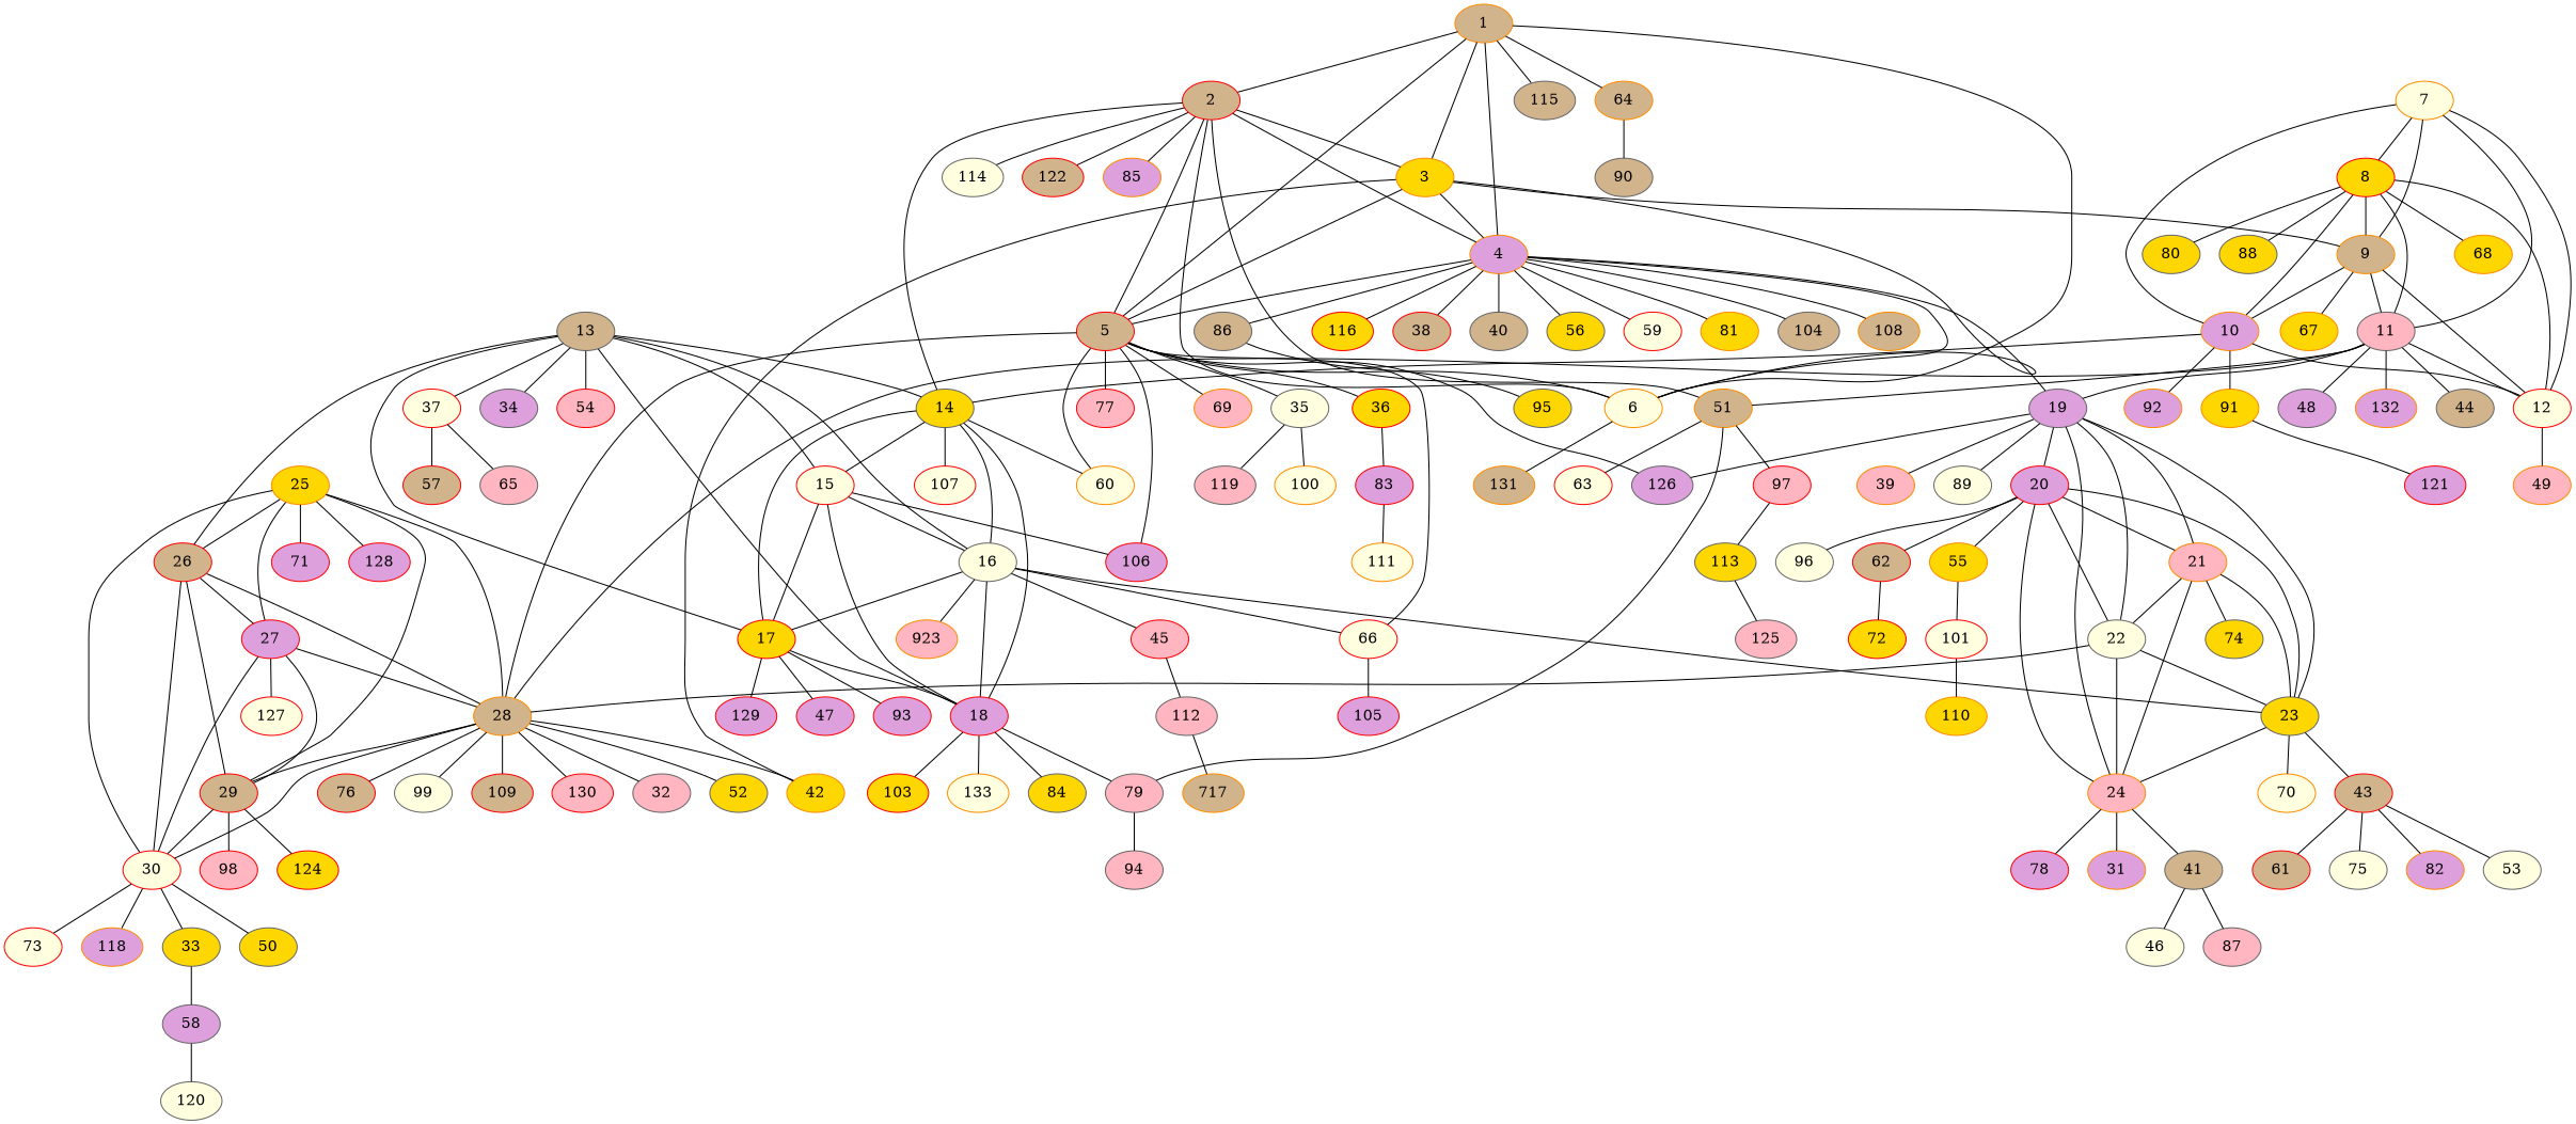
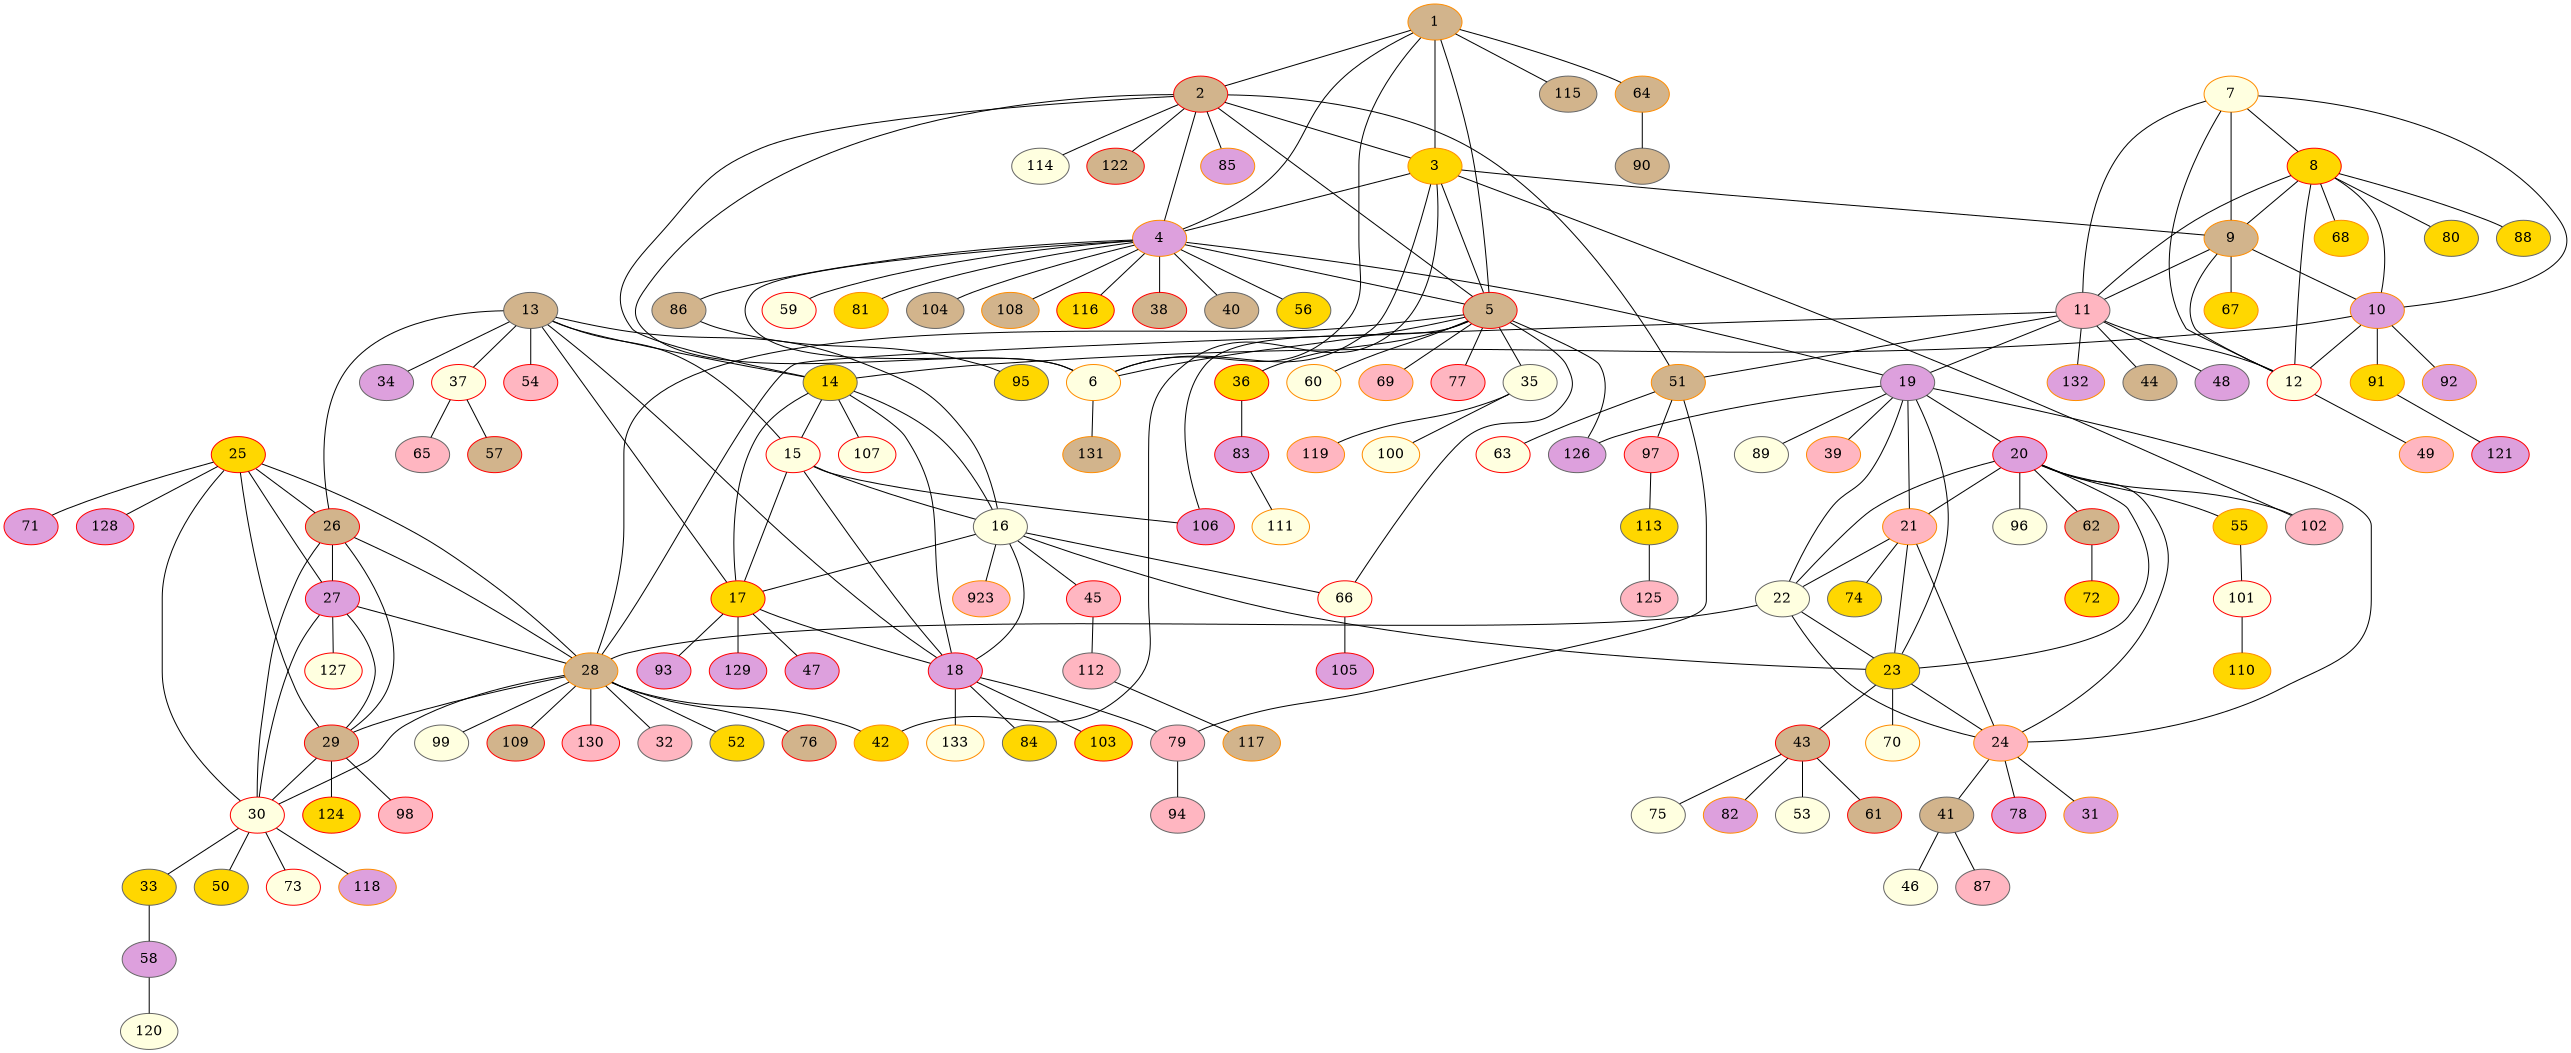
  graph {
    node [color=red fillcolor=lightyellow style=filled]
    1 [color=darkorange fillcolor=tan]
    2 [fillcolor=tan]
    3 [color=darkorange fillcolor=gold]
    4 [color=darkorange fillcolor=plum]
    5 [fillcolor=tan]
    6 [color=darkorange]
    64 [color=darkorange fillcolor=tan]
    115 [color=gray40 fillcolor=tan]
    14 [color=gray40 fillcolor=gold]
    51 [color=darkorange fillcolor=tan]
    85 [color=darkorange fillcolor=plum]
    114 [color=gray40]
    122 [fillcolor=tan]
    9 [color=darkorange fillcolor=tan]
    42 [color=darkorange fillcolor=gold]
+   102 [color=gray40 fillcolor=lightpink]
    19 [color=gray40 fillcolor=plum]
    38 [fillcolor=tan]
    40 [color=gray40 fillcolor=tan]
    56 [color=gray40 fillcolor=gold]
    59
    81 [color=darkorange fillcolor=gold]
    86 [color=gray40 fillcolor=tan]
    104 [color=gray40 fillcolor=tan]
    108 [color=darkorange fillcolor=tan]
    116 [fillcolor=gold]
    28 [color=darkorange fillcolor=tan]
    35 [color=gray40]
    36 [fillcolor=gold]
    60 [color=darkorange]
    66
    69 [color=darkorange fillcolor=lightpink]
    77 [fillcolor=lightpink]
    106 [fillcolor=plum]
    126 [color=gray40 fillcolor=plum]
    131 [color=darkorange fillcolor=tan]
    90 [color=gray40 fillcolor=tan]
    15
    16 [color=gray40]
    17 [fillcolor=gold]
    18 [fillcolor=plum]
    107
    79 [color=gray40 fillcolor=lightpink]
    63
    97 [fillcolor=lightpink]
    10 [color=darkorange fillcolor=plum]
    11 [color=gray40 fillcolor=lightpink]
    12
    67 [color=darkorange fillcolor=gold]
    23 [color=gray40 fillcolor=gold]
    20 [fillcolor=plum]
    21 [color=darkorange fillcolor=lightpink]
    22 [color=gray40]
    24 [color=darkorange fillcolor=lightpink]
    39 [color=darkorange fillcolor=lightpink]
    89 [color=gray40]
    95 [color=gray40 fillcolor=gold]
    29 [fillcolor=tan]
    30
    32 [color=gray40 fillcolor=lightpink]
    52 [color=gray40 fillcolor=gold]
    76 [fillcolor=tan]
    99 [color=gray40]
    109 [fillcolor=tan]
    130 [fillcolor=lightpink]
    100 [color=darkorange]
-   119 [color=gray40 fillcolor=lightpink]
+   119 [color=darkorange fillcolor=lightpink]
    83 [fillcolor=plum]
    105 [fillcolor=plum]
    7 [color=darkorange]
    8 [fillcolor=gold]
    68 [color=darkorange fillcolor=gold]
    80 [color=gray40 fillcolor=gold]
    88 [color=gray40 fillcolor=gold]
    91 [color=darkorange fillcolor=gold]
    92 [color=darkorange fillcolor=plum]
    44 [color=gray40 fillcolor=tan]
    48 [color=gray40 fillcolor=plum]
    132 [color=darkorange fillcolor=plum]
    49 [color=darkorange fillcolor=lightpink]
    121 [fillcolor=plum]
    13 [color=gray40 fillcolor=tan]
    26 [fillcolor=tan]
    34 [color=gray40 fillcolor=plum]
    37
    54 [fillcolor=lightpink]
    45 [fillcolor=lightpink]
    n88 [color=darkorange fillcolor=lightpink label=923]
    47 [fillcolor=plum]
    93 [fillcolor=plum]
    129 [fillcolor=plum]
    84 [color=gray40 fillcolor=gold]
    103 [fillcolor=gold]
    133 [color=darkorange]
    27 [fillcolor=plum]
    57 [fillcolor=tan]
    65 [color=gray40 fillcolor=lightpink]
    43 [fillcolor=tan]
    70 [color=darkorange]
    112 [color=gray40 fillcolor=lightpink]
    94 [color=gray40 fillcolor=lightpink]
    55 [color=darkorange fillcolor=gold]
    62 [fillcolor=tan]
    96 [color=gray40]
    74 [color=gray40 fillcolor=gold]
    31 [color=darkorange fillcolor=plum]
    41 [color=gray40 fillcolor=tan]
    78 [fillcolor=plum]
    101
    72 [fillcolor=gold]
    53 [color=gray40]
    61 [fillcolor=tan]
    75 [color=gray40]
    82 [color=darkorange fillcolor=plum]
    46 [color=gray40]
    87 [color=gray40 fillcolor=lightpink]
-   25 [color=darkorange fillcolor=gold]
+   25 [fillcolor=gold]
    71 [fillcolor=plum]
    128 [fillcolor=plum]
    127
    98 [fillcolor=lightpink]
    124 [fillcolor=gold]
    33 [color=gray40 fillcolor=gold]
    50 [color=gray40 fillcolor=gold]
    73
    118 [color=darkorange fillcolor=plum]
    58 [color=gray40 fillcolor=plum]
    120 [color=gray40]
    111 [color=darkorange]
-   117 [color=darkorange fillcolor=tan label=717]
+   117 [color=darkorange fillcolor=tan]
    113 [color=gray40 fillcolor=gold]
    110 [color=darkorange fillcolor=gold]
    125 [color=gray40 fillcolor=lightpink]
    1 -- 2
    1 -- 3
    1 -- 4
    1 -- 5
    1 -- 6
    1 -- 64
    1 -- 115
    2 -- 3
    2 -- 4
    2 -- 5
    2 -- 6
    2 -- 14
    2 -- 51
    2 -- 85
    2 -- 114
    2 -- 122
    3 -- 4
    3 -- 5
    3 -- 6
    3 -- 9
    3 -- 42
+   3 -- 102
    4 -- 5
    4 -- 6
    4 -- 19
    4 -- 38
    4 -- 40
    4 -- 56
    4 -- 59
    4 -- 81
    4 -- 86
    4 -- 104
    4 -- 108
    4 -- 116
    5 -- 6
    5 -- 28
    5 -- 35
    5 -- 36
    5 -- 60
    5 -- 66
    5 -- 69
    5 -- 77
    5 -- 106
    5 -- 126
    6 -- 131
    64 -- 90
-   14 -- 60
    14 -- 15
    14 -- 16
    14 -- 17
    14 -- 18
    14 -- 107
    51 -- 79
    51 -- 63
    51 -- 97
    9 -- 10
    9 -- 11
    9 -- 12
    9 -- 67
    19 -- 126
    19 -- 23
    19 -- 20
    19 -- 21
    19 -- 22
    19 -- 24
    19 -- 39
    19 -- 89
    86 -- 95
    28 -- 42
    28 -- 29
    28 -- 30
    28 -- 32
    28 -- 52
    28 -- 76
    28 -- 99
    28 -- 109
    28 -- 130
    35 -- 100
    35 -- 119
    36 -- 83
    66 -- 105
    15 -- 106
    15 -- 16
    15 -- 17
    15 -- 18
    16 -- 66
    16 -- 17
    16 -- 18
    16 -- 23
    16 -- 45
    16 -- n88
    17 -- 18
    17 -- 47
    17 -- 93
    17 -- 129
    18 -- 79
    18 -- 84
    18 -- 103
    18 -- 133
    79 -- 94
    97 -- 113
    10 -- 14
    10 -- 12
    10 -- 91
    10 -- 92
    11 -- 51
    11 -- 19
    11 -- 28
    11 -- 12
    11 -- 44
    11 -- 48
    11 -- 132
    12 -- 49
    23 -- 24
    23 -- 43
    23 -- 70
+   20 -- 102
    20 -- 23
    20 -- 21
    20 -- 22
    20 -- 24
    20 -- 55
    20 -- 62
    20 -- 96
    21 -- 23
    21 -- 22
    21 -- 24
    21 -- 74
    22 -- 28
    22 -- 23
    22 -- 24
    24 -- 31
    24 -- 41
    24 -- 78
    29 -- 30
    29 -- 98
    29 -- 124
    30 -- 33
    30 -- 50
    30 -- 73
    30 -- 118
    83 -- 111
    7 -- 9
    7 -- 10
    7 -- 11
    7 -- 12
    7 -- 8
    8 -- 9
    8 -- 10
    8 -- 11
    8 -- 12
    8 -- 68
    8 -- 80
    8 -- 88
    91 -- 121
    13 -- 14
    13 -- 15
    13 -- 16
    13 -- 17
    13 -- 18
    13 -- 26
    13 -- 34
    13 -- 37
    13 -- 54
    26 -- 28
    26 -- 29
    26 -- 30
    26 -- 27
    37 -- 57
    37 -- 65
    45 -- 112
    27 -- 28
    27 -- 29
    27 -- 30
    27 -- 127
    43 -- 53
    43 -- 61
    43 -- 75
    43 -- 82
    112 -- 117
    55 -- 101
    62 -- 72
    41 -- 46
    41 -- 87
    101 -- 110
    25 -- 28
    25 -- 29
    25 -- 30
    25 -- 26
    25 -- 27
    25 -- 71
    25 -- 128
    33 -- 58
    58 -- 120
    113 -- 125
  }
